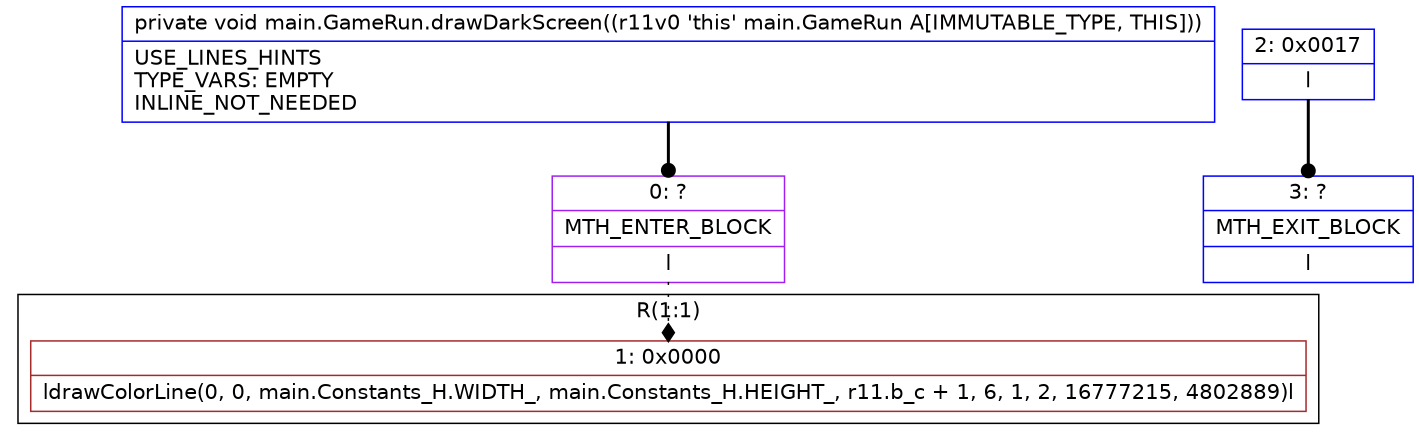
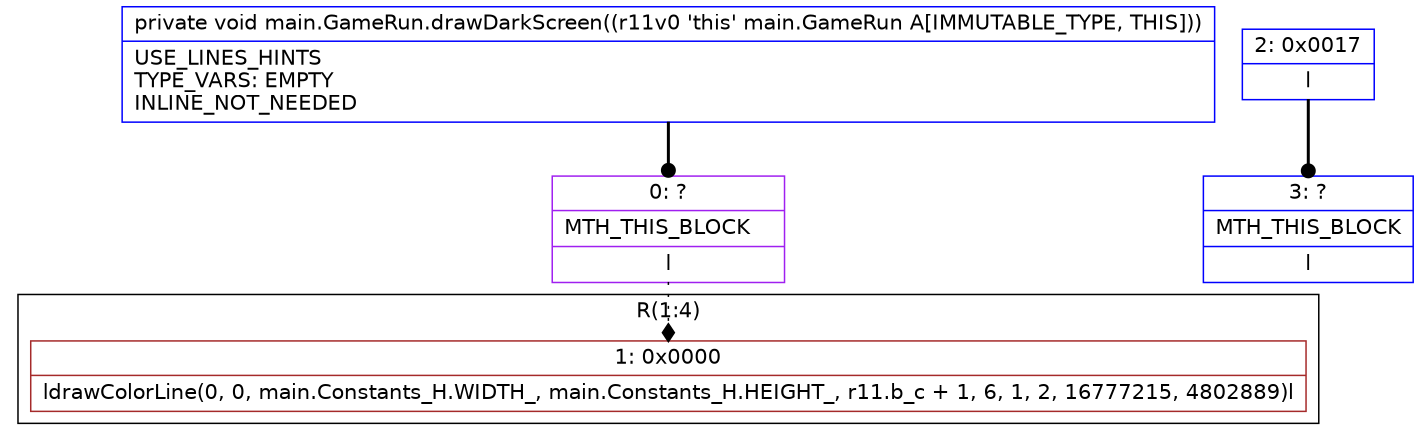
  digraph {
    fontname="DejaVu Sans"
    node [color=blue fontname="DejaVu Sans" shape=record]
    edge [arrowhead=dot fontname="DejaVu Sans" style=bold]
    n1 [color=brown label="{1\:\ 0x0000|ldrawColorLine(0, 0, main.Constants_H.WIDTH_, main.Constants_H.HEIGHT_, r11.b_c + 1, 6, 1, 2, 16777215, 4802889)l}"]
    n2 [label="{2\:\ 0x0017|l}"]
-   n3 [label="{3\:\ ?|MTH_EXIT_BLOCK\l|l}"]
-   n4 [color=purple label="{0\:\ ?|MTH_ENTER_BLOCK\l|l}"]
+   n3 [label="{3\:\ ?|MTH_THIS_BLOCK\l|l}"]
+   n4 [color=purple label="{0\:\ ?|MTH_THIS_BLOCK\l|l}"]
    n5 [label="{private void main.GameRun.drawDarkScreen((r11v0 'this' main.GameRun A[IMMUTABLE_TYPE, THIS]))  | USE_LINES_HINTS\lTYPE_VARS: EMPTY\lINLINE_NOT_NEEDED\l}"]
    subgraph cluster_1 {
-     label="R(1:1)"
+     label="R(1:4)"
      n1
    }
    n2 -> n3
    n4 -> n1 [arrowhead=diamond style=dotted]
    n5 -> n4
  }
